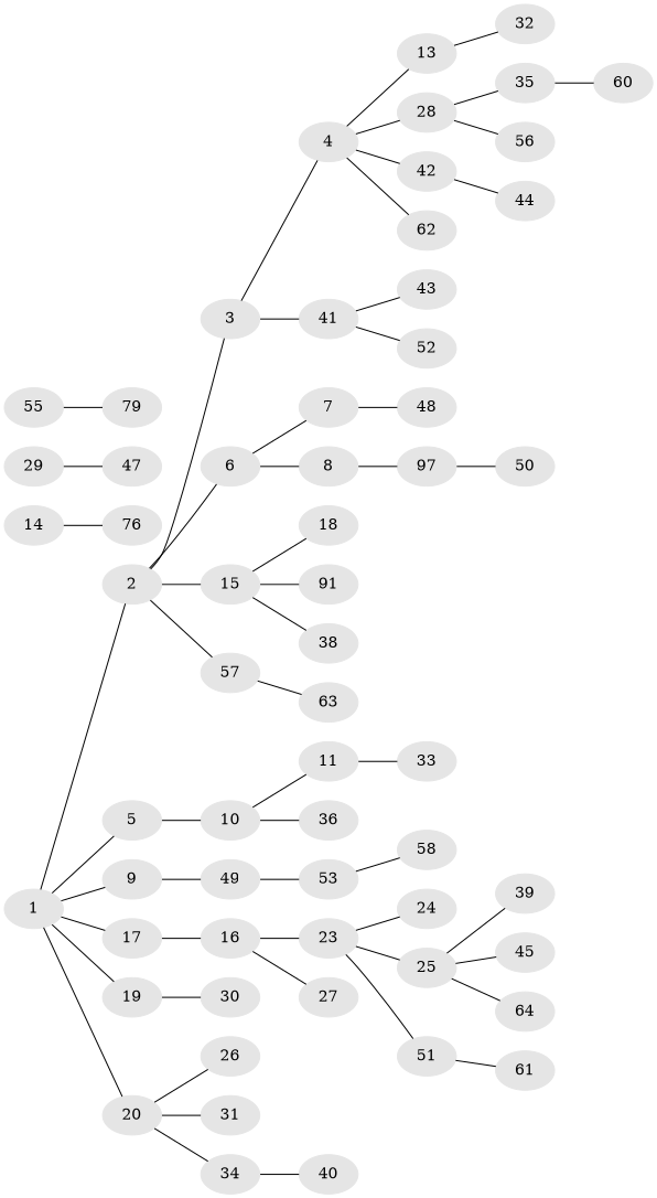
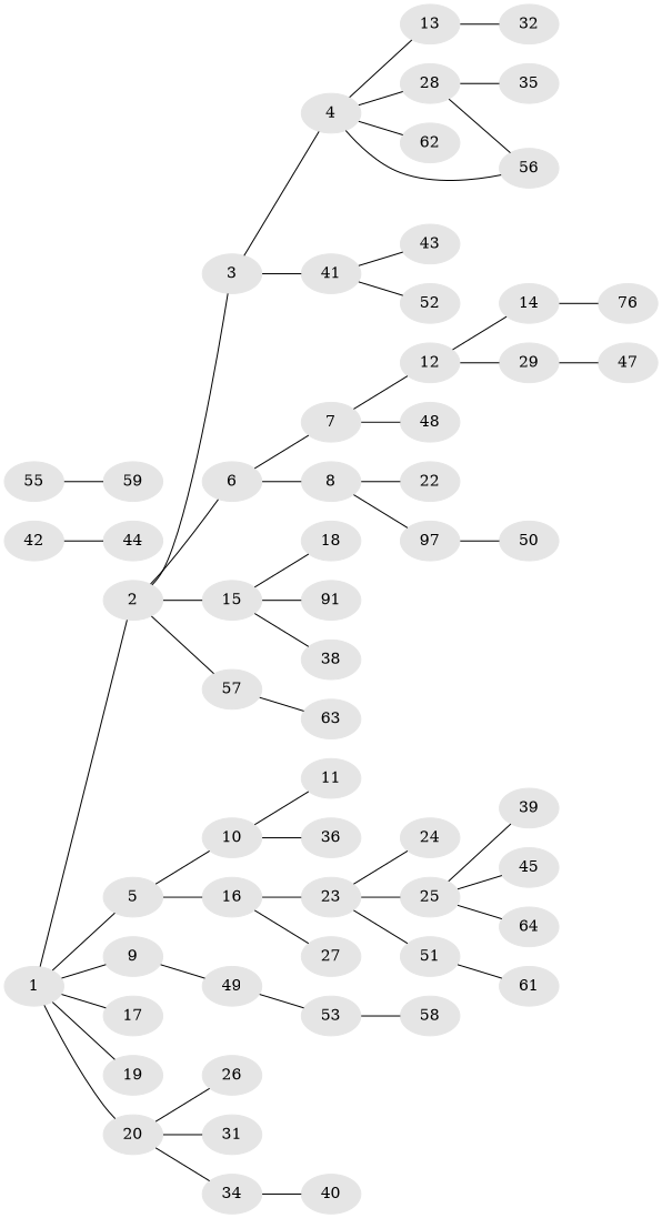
  graph {
    rankdir=LR
    node [color=gray90 style=filled]
    edge [weight=1.0]
    1
    2
    5
    9
    17
    19
    20
    3
    6
    15
    57
    10
    16
    49
-   30
    26
    31
    34
    4
    41
    7
    8
    18
    n24 [label=91]
    38
    63
    13
    28
    42
    62
    43
    52
    32
    35
    56
    44
    11
    36
    23
    27
+   12
    48
+   22
    n44 [label=97]
    14
    29
    50
    53
-   33
    n50 [label=76]
    47
    24
    25
    51
    40
    39
    45
    64
    61
-   60
    58
    55
-   59 [label=79]
+   59
    1 -- 2
    1 -- 5
    1 -- 9
    1 -- 17
    1 -- 19
    1 -- 20
    2 -- 3
    2 -- 6
    2 -- 15
    2 -- 57
    5 -- 10
-   17 -- 16 [weight=2.0]
+   5 -- 16 [weight=2.0]
    9 -- 49
-   19 -- 30
    20 -- 26
    20 -- 31 [weight=2.0]
    20 -- 34
    3 -- 4
    3 -- 41
    6 -- 7
    6 -- 8
    15 -- 18
    15 -- n24
    15 -- 38
    57 -- 63
    10 -- 11
    10 -- 36
    16 -- 23
    16 -- 27
    49 -- 53
    34 -- 40 [weight=2.0]
    4 -- 13 [weight=2.0]
    4 -- 28
-   4 -- 42
+   4 -- 56
    4 -- 62
    41 -- 43
    41 -- 52
+   7 -- 12
    7 -- 48
+   8 -- 22
    8 -- n44
    13 -- 32
    28 -- 35
    28 -- 56
    42 -- 44
-   35 -- 60
-   11 -- 33
    23 -- 24
    23 -- 25
    23 -- 51
+   12 -- 14
+   12 -- 29 [weight=3.0]
    n44 -- 50
    14 -- n50
    29 -- 47
    53 -- 58
    25 -- 39
    25 -- 45
    25 -- 64
    51 -- 61
    55 -- 59
  }
